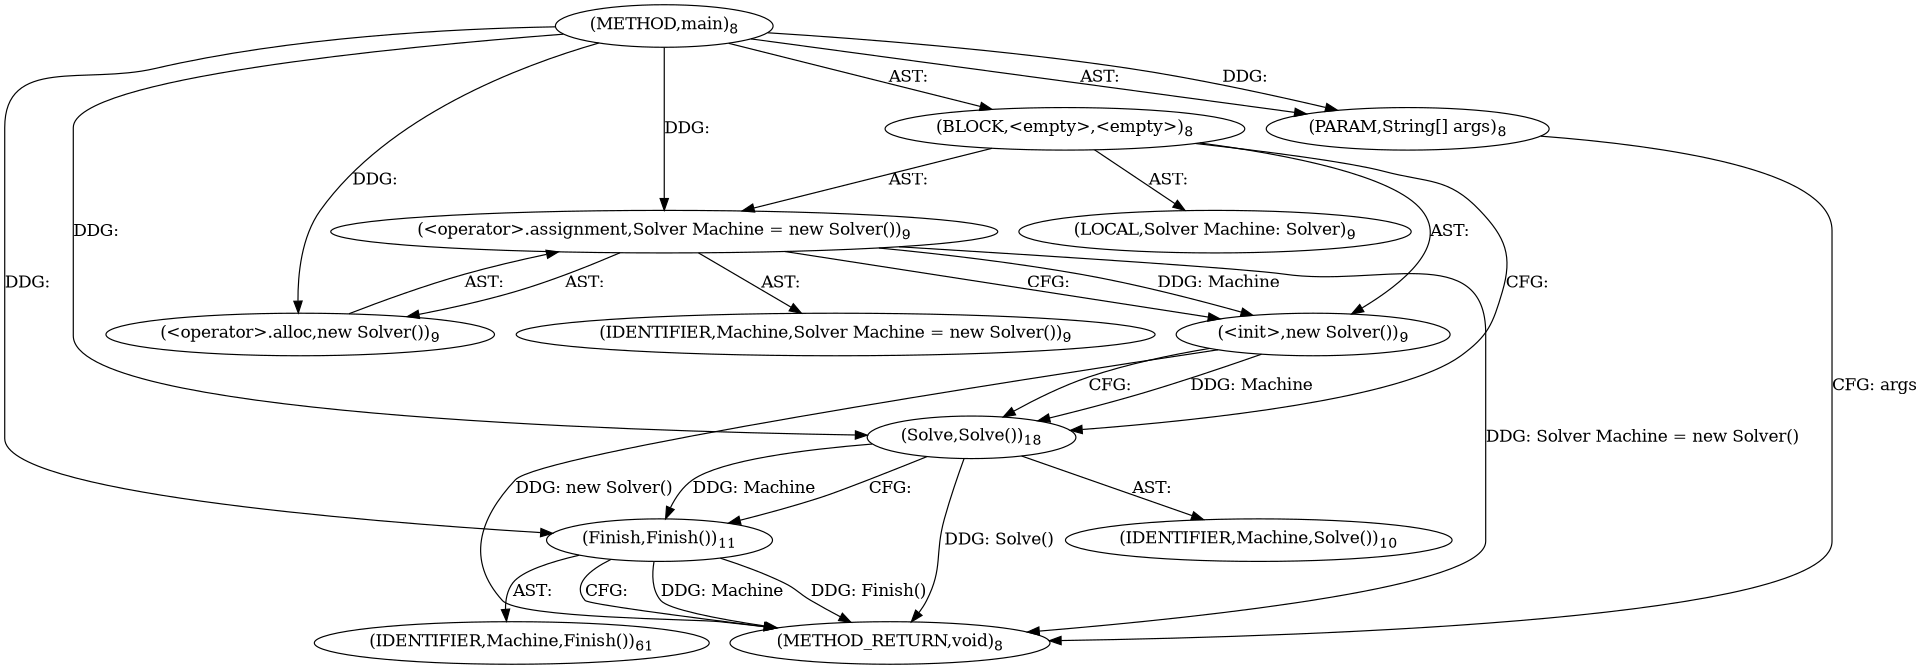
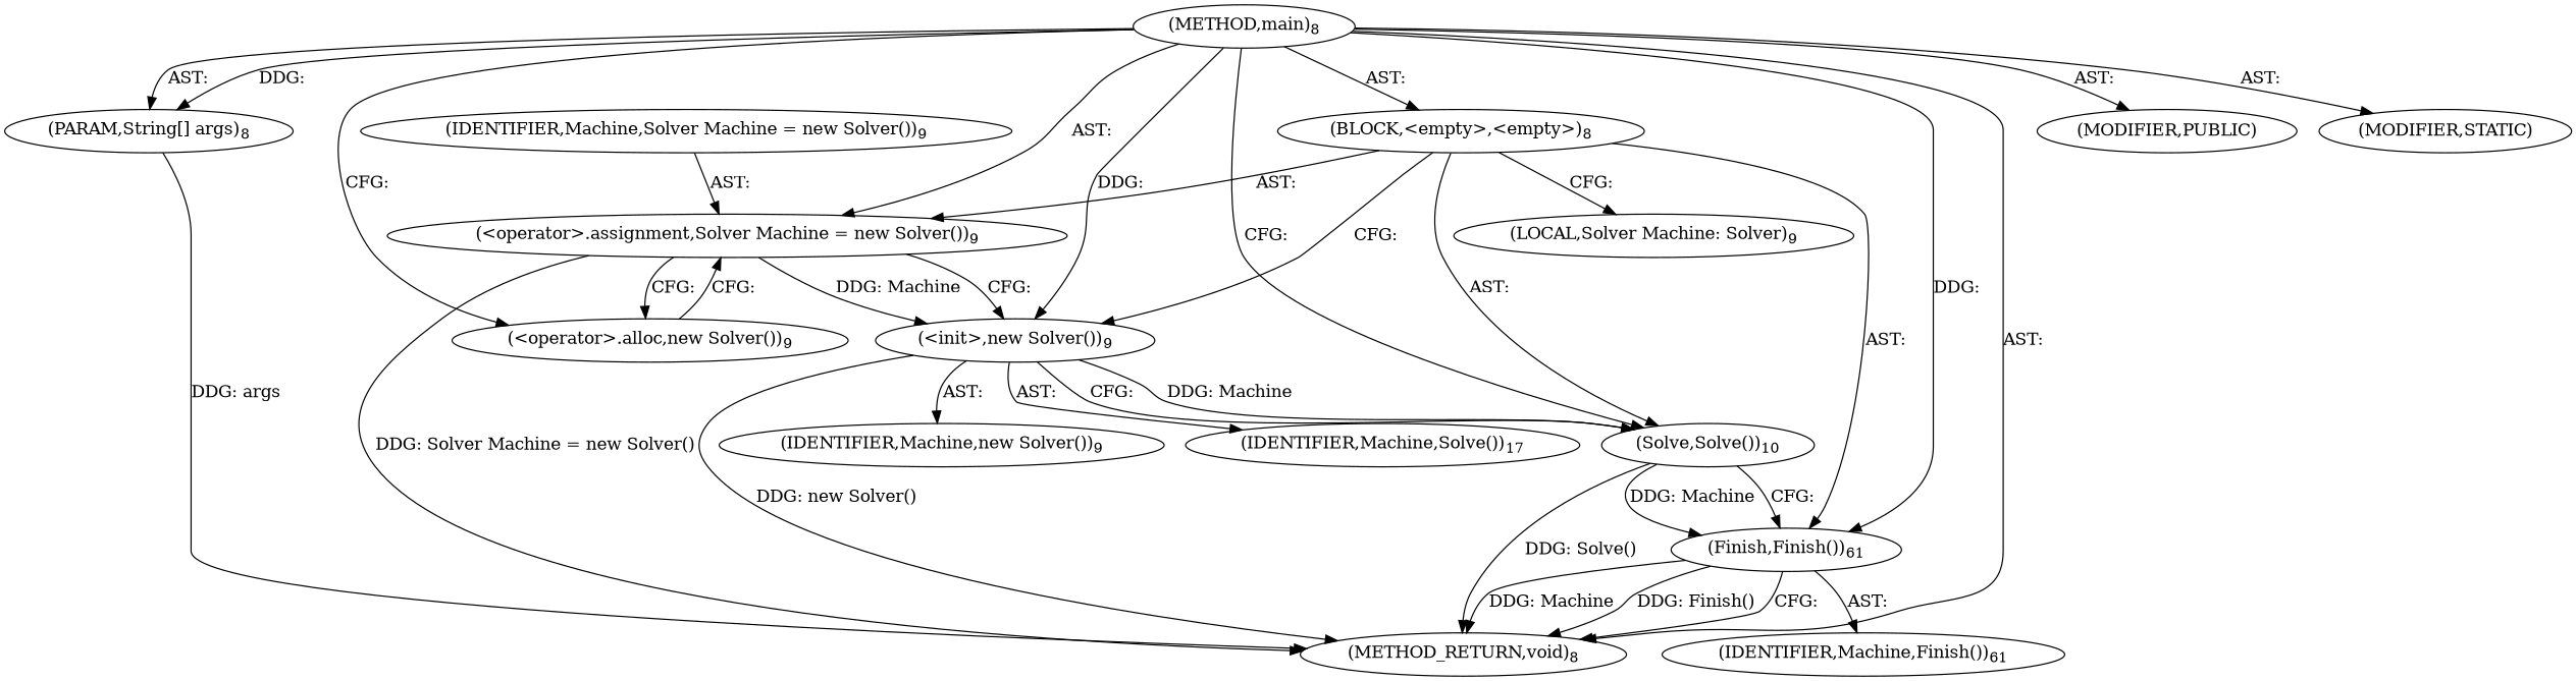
  digraph {
    n1 [label=<(METHOD,main)<SUB>8</SUB>>]
    n2 [label=<(PARAM,String[] args)<SUB>8</SUB>>]
    n3 [label=<(BLOCK,&lt;empty&gt;,&lt;empty&gt;)<SUB>8</SUB>>]
    n4 [label=<(&lt;operator&gt;.assignment,Solver Machine = new Solver())<SUB>9</SUB>>]
    n5 [label=<(&lt;operator&gt;.alloc,new Solver())<SUB>9</SUB>>]
    n6 [label=<(&lt;init&gt;,new Solver())<SUB>9</SUB>>]
-   n7 [label=<(Solve,Solve())<SUB>18</SUB>>]
-   n8 [label=<(Finish,Finish())<SUB>11</SUB>>]
+   n7 [label=<(Solve,Solve())<SUB>10</SUB>>]
+   n8 [label=<(Finish,Finish())<SUB>61</SUB>>]
+   n9 [label=<(MODIFIER,PUBLIC)>]
+   n10 [label=<(MODIFIER,STATIC)>]
    n11 [label=<(METHOD_RETURN,void)<SUB>8</SUB>>]
    n12 [label=<(LOCAL,Solver Machine: Solver)<SUB>9</SUB>>]
    n13 [label=<(IDENTIFIER,Machine,Solver Machine = new Solver())<SUB>9</SUB>>]
-   n15 [label=<(IDENTIFIER,Machine,Solve())<SUB>10</SUB>>]
+   n14 [label=<(IDENTIFIER,Machine,new Solver())<SUB>9</SUB>>]
+   n15 [label=<(IDENTIFIER,Machine,Solve())<SUB>17</SUB>>]
    n16 [label=<(IDENTIFIER,Machine,Finish())<SUB>61</SUB>>]
    n1 -> n2 [label="AST: "]
    n1 -> n2 [label="DDG: "]
    n1 -> n3 [label="AST: "]
-   n1 -> n4 [label="DDG: "]
-   n1 -> n5 [label="DDG: "]
-   n1 -> n7 [label="DDG: "]
+   n1 -> n4 [label="AST: "]
+   n1 -> n5 [label="CFG: "]
+   n1 -> n6 [label="DDG: "]
+   n1 -> n7 [label="CFG: "]
    n1 -> n8 [label="DDG: "]
-   n2 -> n11 [label="CFG: args"]
+   n1 -> n9 [label="AST: "]
+   n1 -> n10 [label="AST: "]
+   n1 -> n11 [label="AST: "]
+   n2 -> n11 [label="DDG: args"]
    n3 -> n4 [label="AST: "]
-   n3 -> n6 [label="AST: "]
-   n3 -> n7 [label="CFG: "]
-   n3 -> n12 [label="AST: "]
-   n4 -> n5 [label="AST: "]
+   n3 -> n6 [label="CFG: "]
+   n3 -> n7 [label="AST: "]
+   n3 -> n8 [label="AST: "]
+   n3 -> n12 [label="CFG: "]
+   n4 -> n5 [label="CFG: "]
    n4 -> n6 [label="CFG: "]
    n4 -> n6 [label="DDG: Machine"]
    n4 -> n11 [label="DDG: Solver Machine = new Solver()"]
-   n4 -> n13 [label="AST: "]
-   n5 -> n4 [label="AST: "]
+   n13 -> n4 [label="AST: "]
+   n5 -> n4 [label="CFG: "]
    n6 -> n7 [label="CFG: "]
    n6 -> n7 [label="DDG: Machine"]
    n6 -> n11 [label="DDG: new Solver()"]
+   n6 -> n14 [label="AST: "]
    n7 -> n8 [label="CFG: "]
    n7 -> n8 [label="DDG: Machine"]
    n7 -> n11 [label="DDG: Solve()"]
-   n7 -> n15 [label="AST: "]
+   n6 -> n15 [label="AST: "]
    n8 -> n11 [label="CFG: "]
    n8 -> n11 [label="DDG: Machine"]
    n8 -> n11 [label="DDG: Finish()"]
    n8 -> n16 [label="AST: "]
  }
